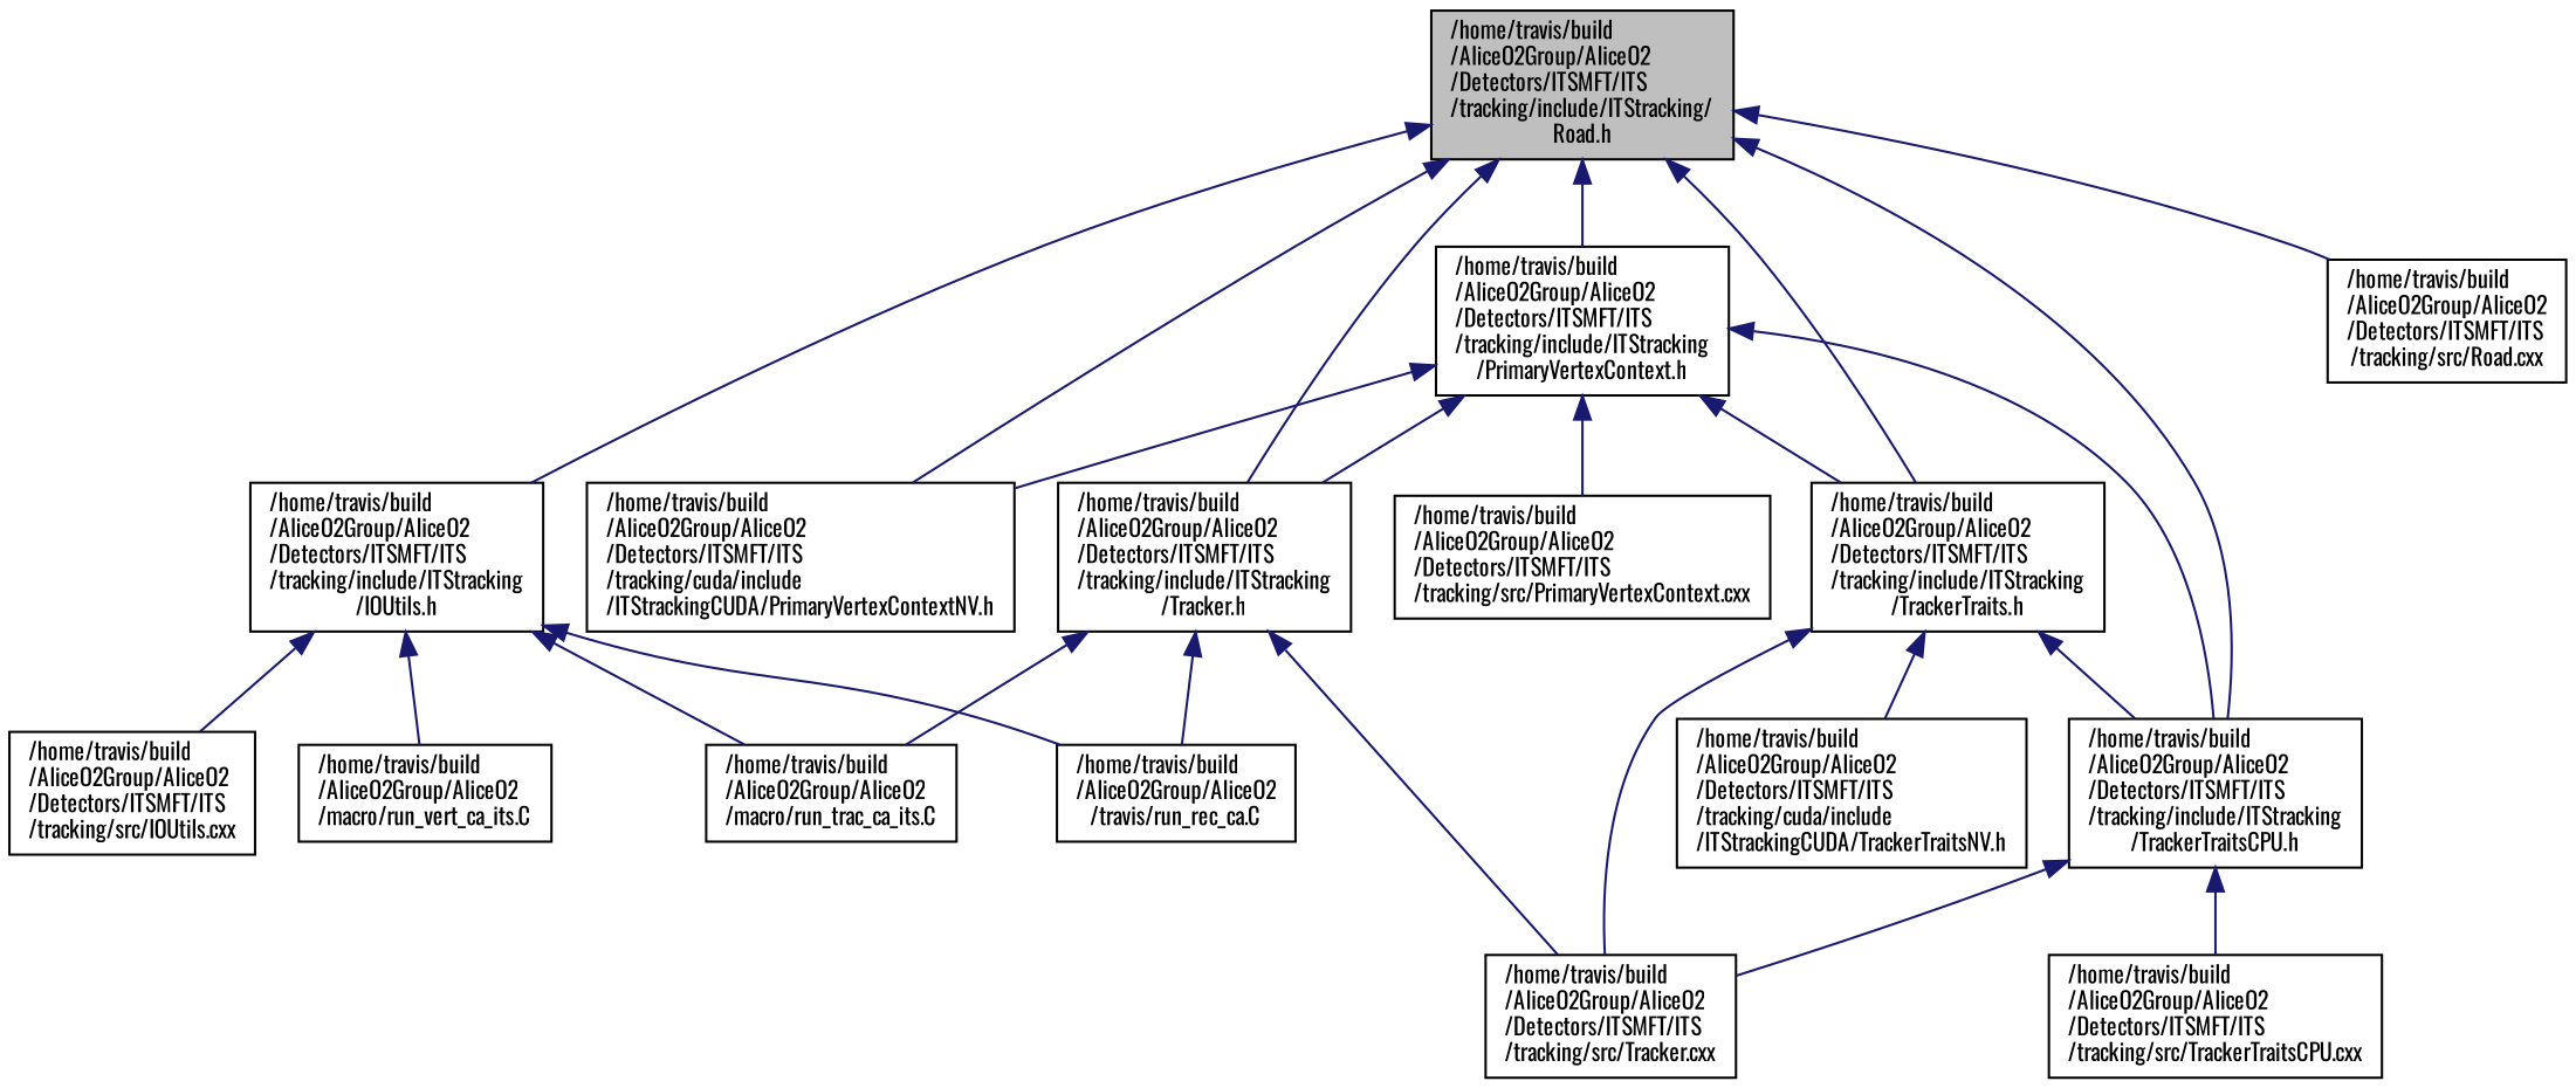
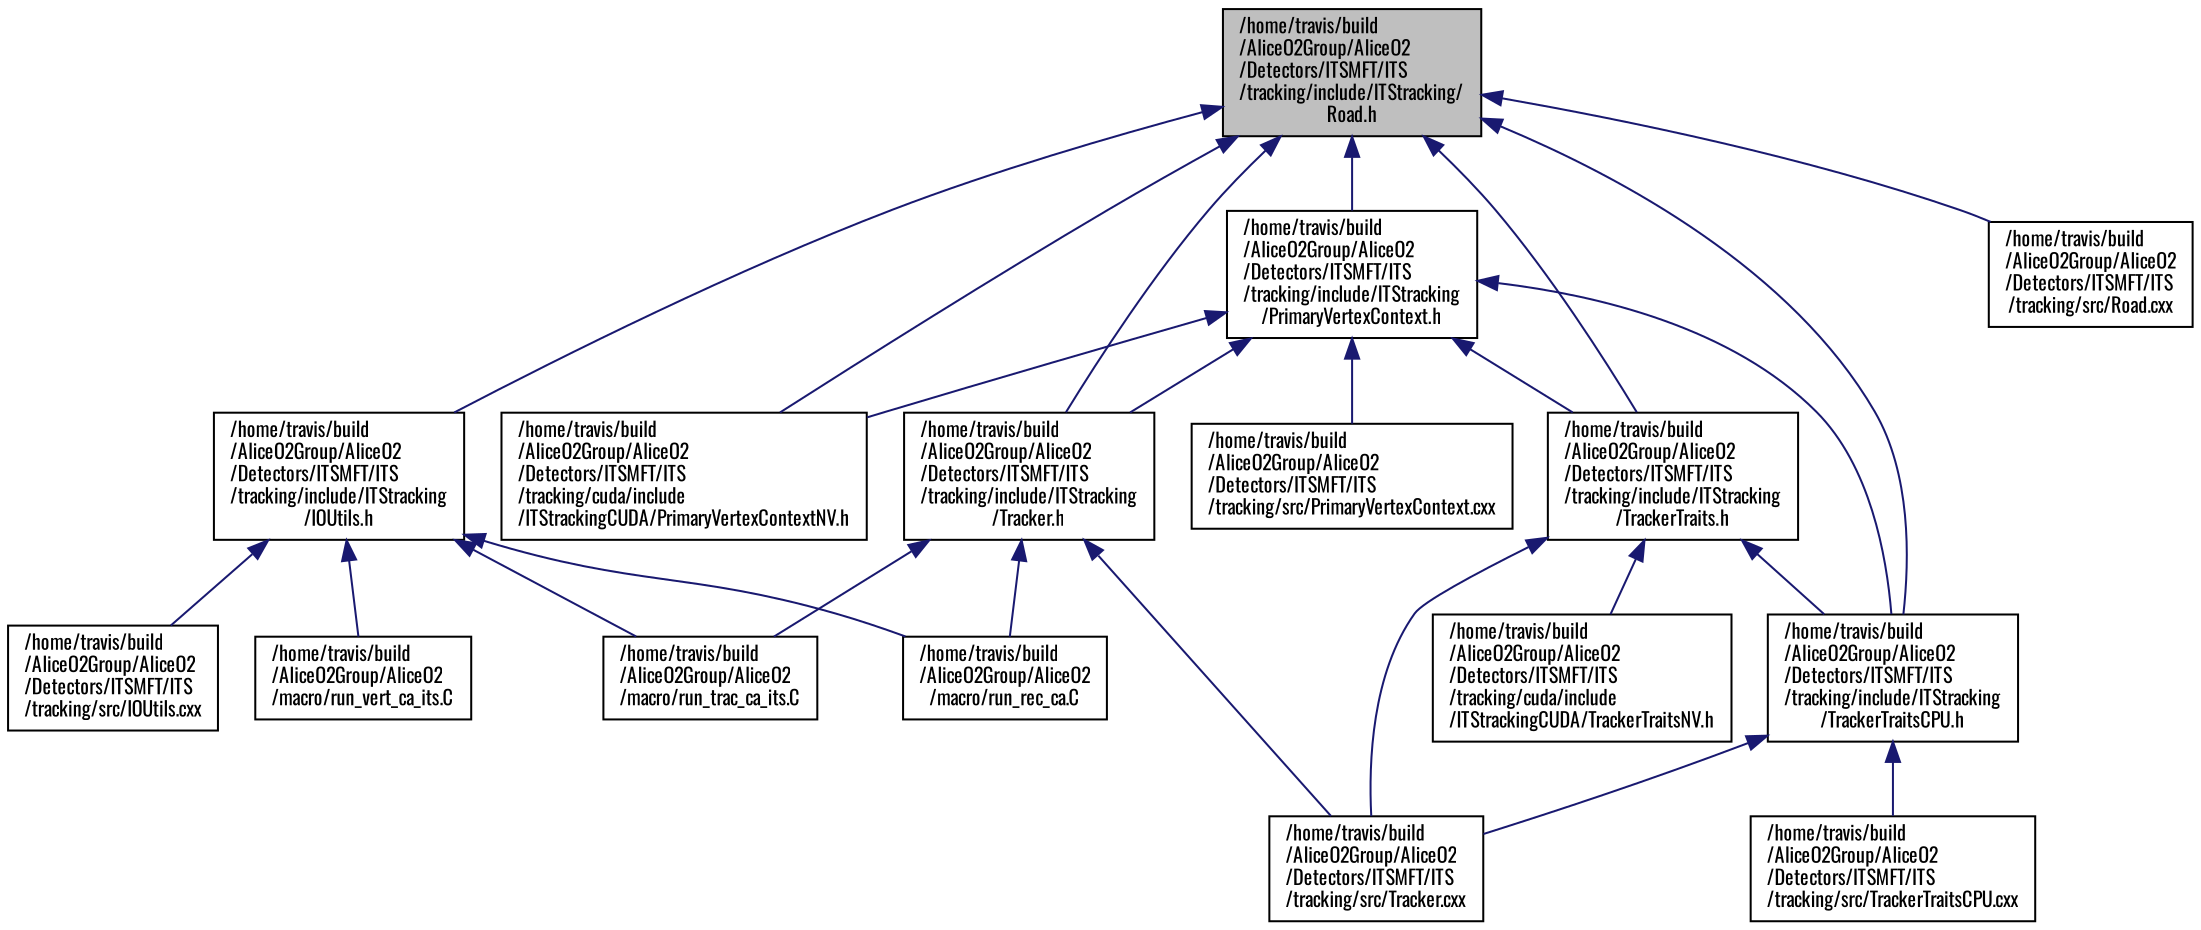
  digraph {
    fontname=Oswald
    node [color=black fontname=Oswald fontsize=10 shape=record]
    edge [color=midnightblue dir=back fontname=Oswald fontsize=10 labelfontname=Helvetica labelfontsize=10 style=solid]
    n1 [fillcolor=grey75 fontcolor=black height=0.2 label="/home/travis/build\l/AliceO2Group/AliceO2\l/Detectors/ITSMFT/ITS\l/tracking/include/ITStracking/\lRoad.h" style=filled width=0.4]
    n2 [height=0.2 label="/home/travis/build\l/AliceO2Group/AliceO2\l/Detectors/ITSMFT/ITS\l/tracking/cuda/include\l/ITStrackingCUDA/PrimaryVertexContextNV.h" width=0.4]
    n3 [height=0.2 label="/home/travis/build\l/AliceO2Group/AliceO2\l/Detectors/ITSMFT/ITS\l/tracking/include/ITStracking\l/IOUtils.h" width=0.4]
    n4 [height=0.2 label="/home/travis/build\l/AliceO2Group/AliceO2\l/Detectors/ITSMFT/ITS\l/tracking/include/ITStracking\l/PrimaryVertexContext.h" width=0.4]
    n5 [height=0.2 label="/home/travis/build\l/AliceO2Group/AliceO2\l/Detectors/ITSMFT/ITS\l/tracking/include/ITStracking\l/Tracker.h" width=0.4]
    n6 [height=0.2 label="/home/travis/build\l/AliceO2Group/AliceO2\l/Detectors/ITSMFT/ITS\l/tracking/include/ITStracking\l/TrackerTraits.h" width=0.4]
    n7 [height=0.2 label="/home/travis/build\l/AliceO2Group/AliceO2\l/Detectors/ITSMFT/ITS\l/tracking/include/ITStracking\l/TrackerTraitsCPU.h" width=0.4]
    n8 [height=0.2 label="/home/travis/build\l/AliceO2Group/AliceO2\l/Detectors/ITSMFT/ITS\l/tracking/src/Road.cxx" width=0.4]
    n9 [height=0.2 label="/home/travis/build\l/AliceO2Group/AliceO2\l/Detectors/ITSMFT/ITS\l/tracking/src/IOUtils.cxx" width=0.4]
-   n10 [height=0.2 label="/home/travis/build\l/AliceO2Group/AliceO2\l/travis/run_rec_ca.C" width=0.4]
+   n10 [height=0.2 label="/home/travis/build\l/AliceO2Group/AliceO2\l/macro/run_rec_ca.C" width=0.4]
    n11 [height=0.2 label="/home/travis/build\l/AliceO2Group/AliceO2\l/macro/run_trac_ca_its.C" width=0.4]
    n12 [height=0.2 label="/home/travis/build\l/AliceO2Group/AliceO2\l/macro/run_vert_ca_its.C" width=0.4]
    n13 [height=0.2 label="/home/travis/build\l/AliceO2Group/AliceO2\l/Detectors/ITSMFT/ITS\l/tracking/src/PrimaryVertexContext.cxx" width=0.4]
    n14 [height=0.2 label="/home/travis/build\l/AliceO2Group/AliceO2\l/Detectors/ITSMFT/ITS\l/tracking/src/Tracker.cxx" width=0.4]
    n15 [height=0.2 label="/home/travis/build\l/AliceO2Group/AliceO2\l/Detectors/ITSMFT/ITS\l/tracking/cuda/include\l/ITStrackingCUDA/TrackerTraitsNV.h" width=0.4]
    n16 [height=0.2 label="/home/travis/build\l/AliceO2Group/AliceO2\l/Detectors/ITSMFT/ITS\l/tracking/src/TrackerTraitsCPU.cxx" width=0.4]
    n1 -> n2
    n1 -> n3
    n1 -> n4
    n1 -> n5
    n1 -> n6
    n1 -> n7
    n1 -> n8
    n3 -> n9
    n3 -> n10
    n3 -> n11
    n3 -> n12
    n4 -> n2
    n4 -> n5
    n4 -> n6
    n4 -> n7
    n4 -> n13
    n5 -> n10
    n5 -> n11
    n5 -> n14
    n6 -> n7
    n6 -> n14
    n6 -> n15
    n7 -> n14
    n7 -> n16
  }
